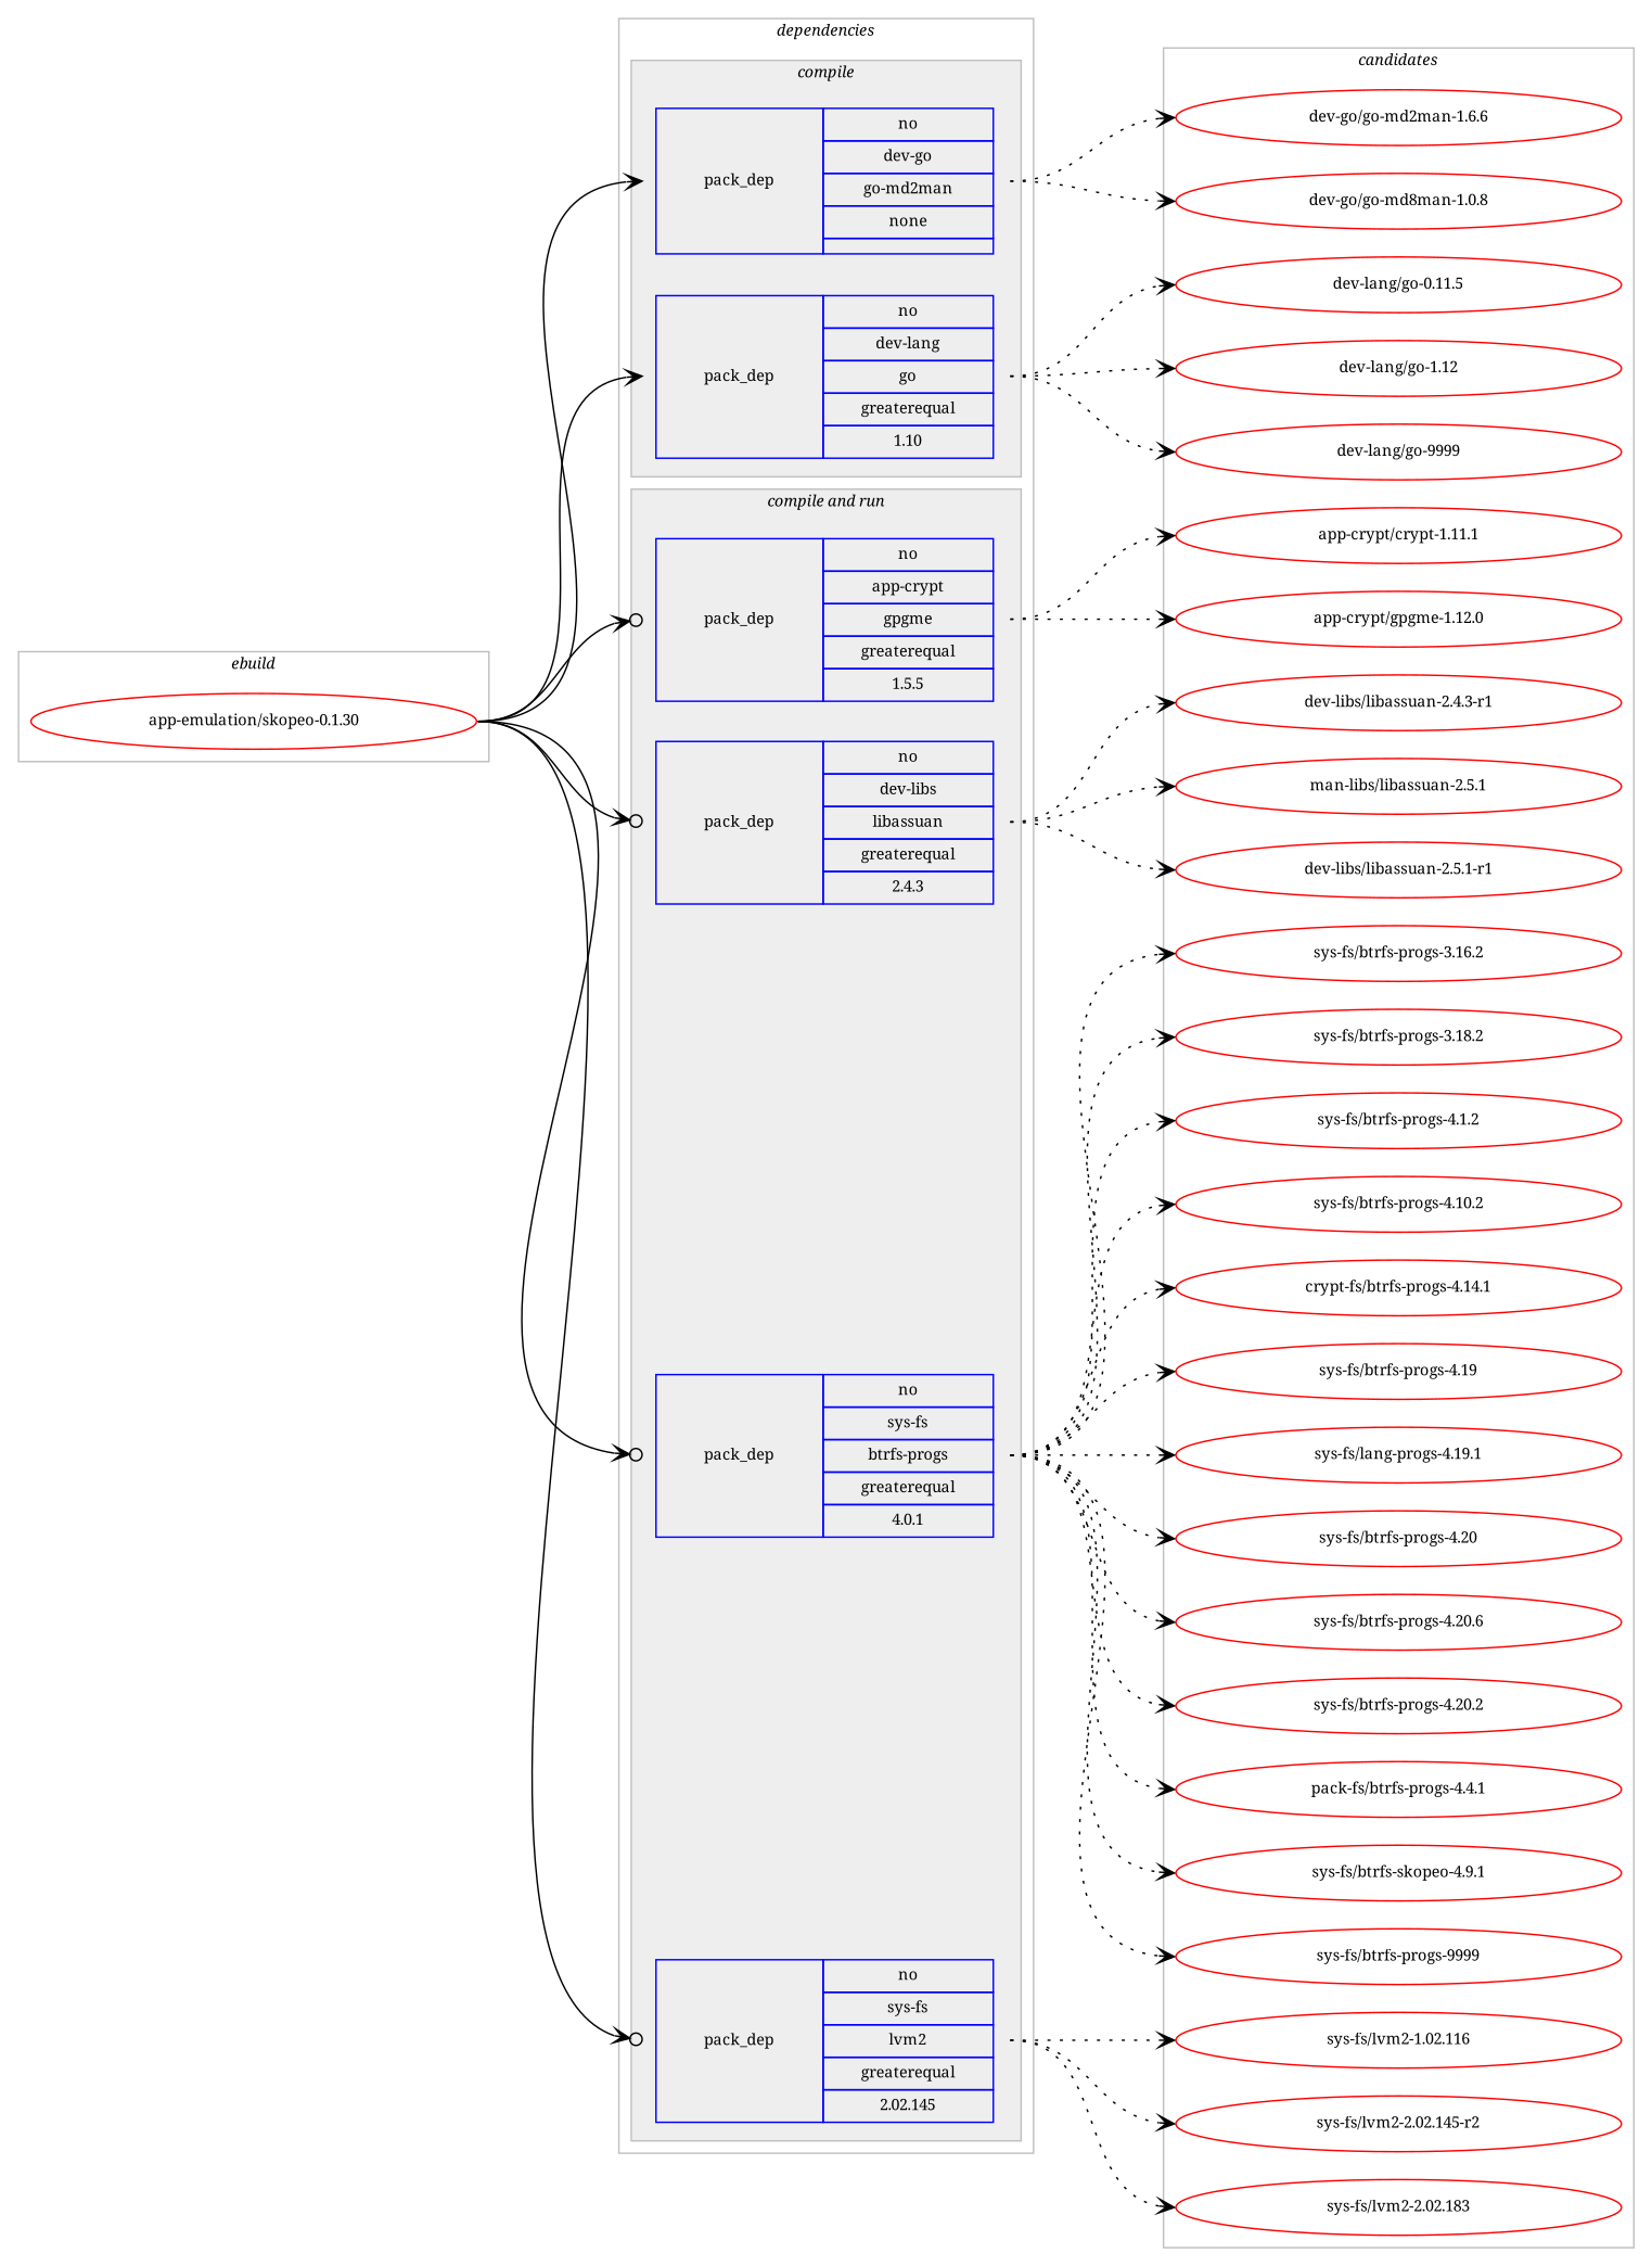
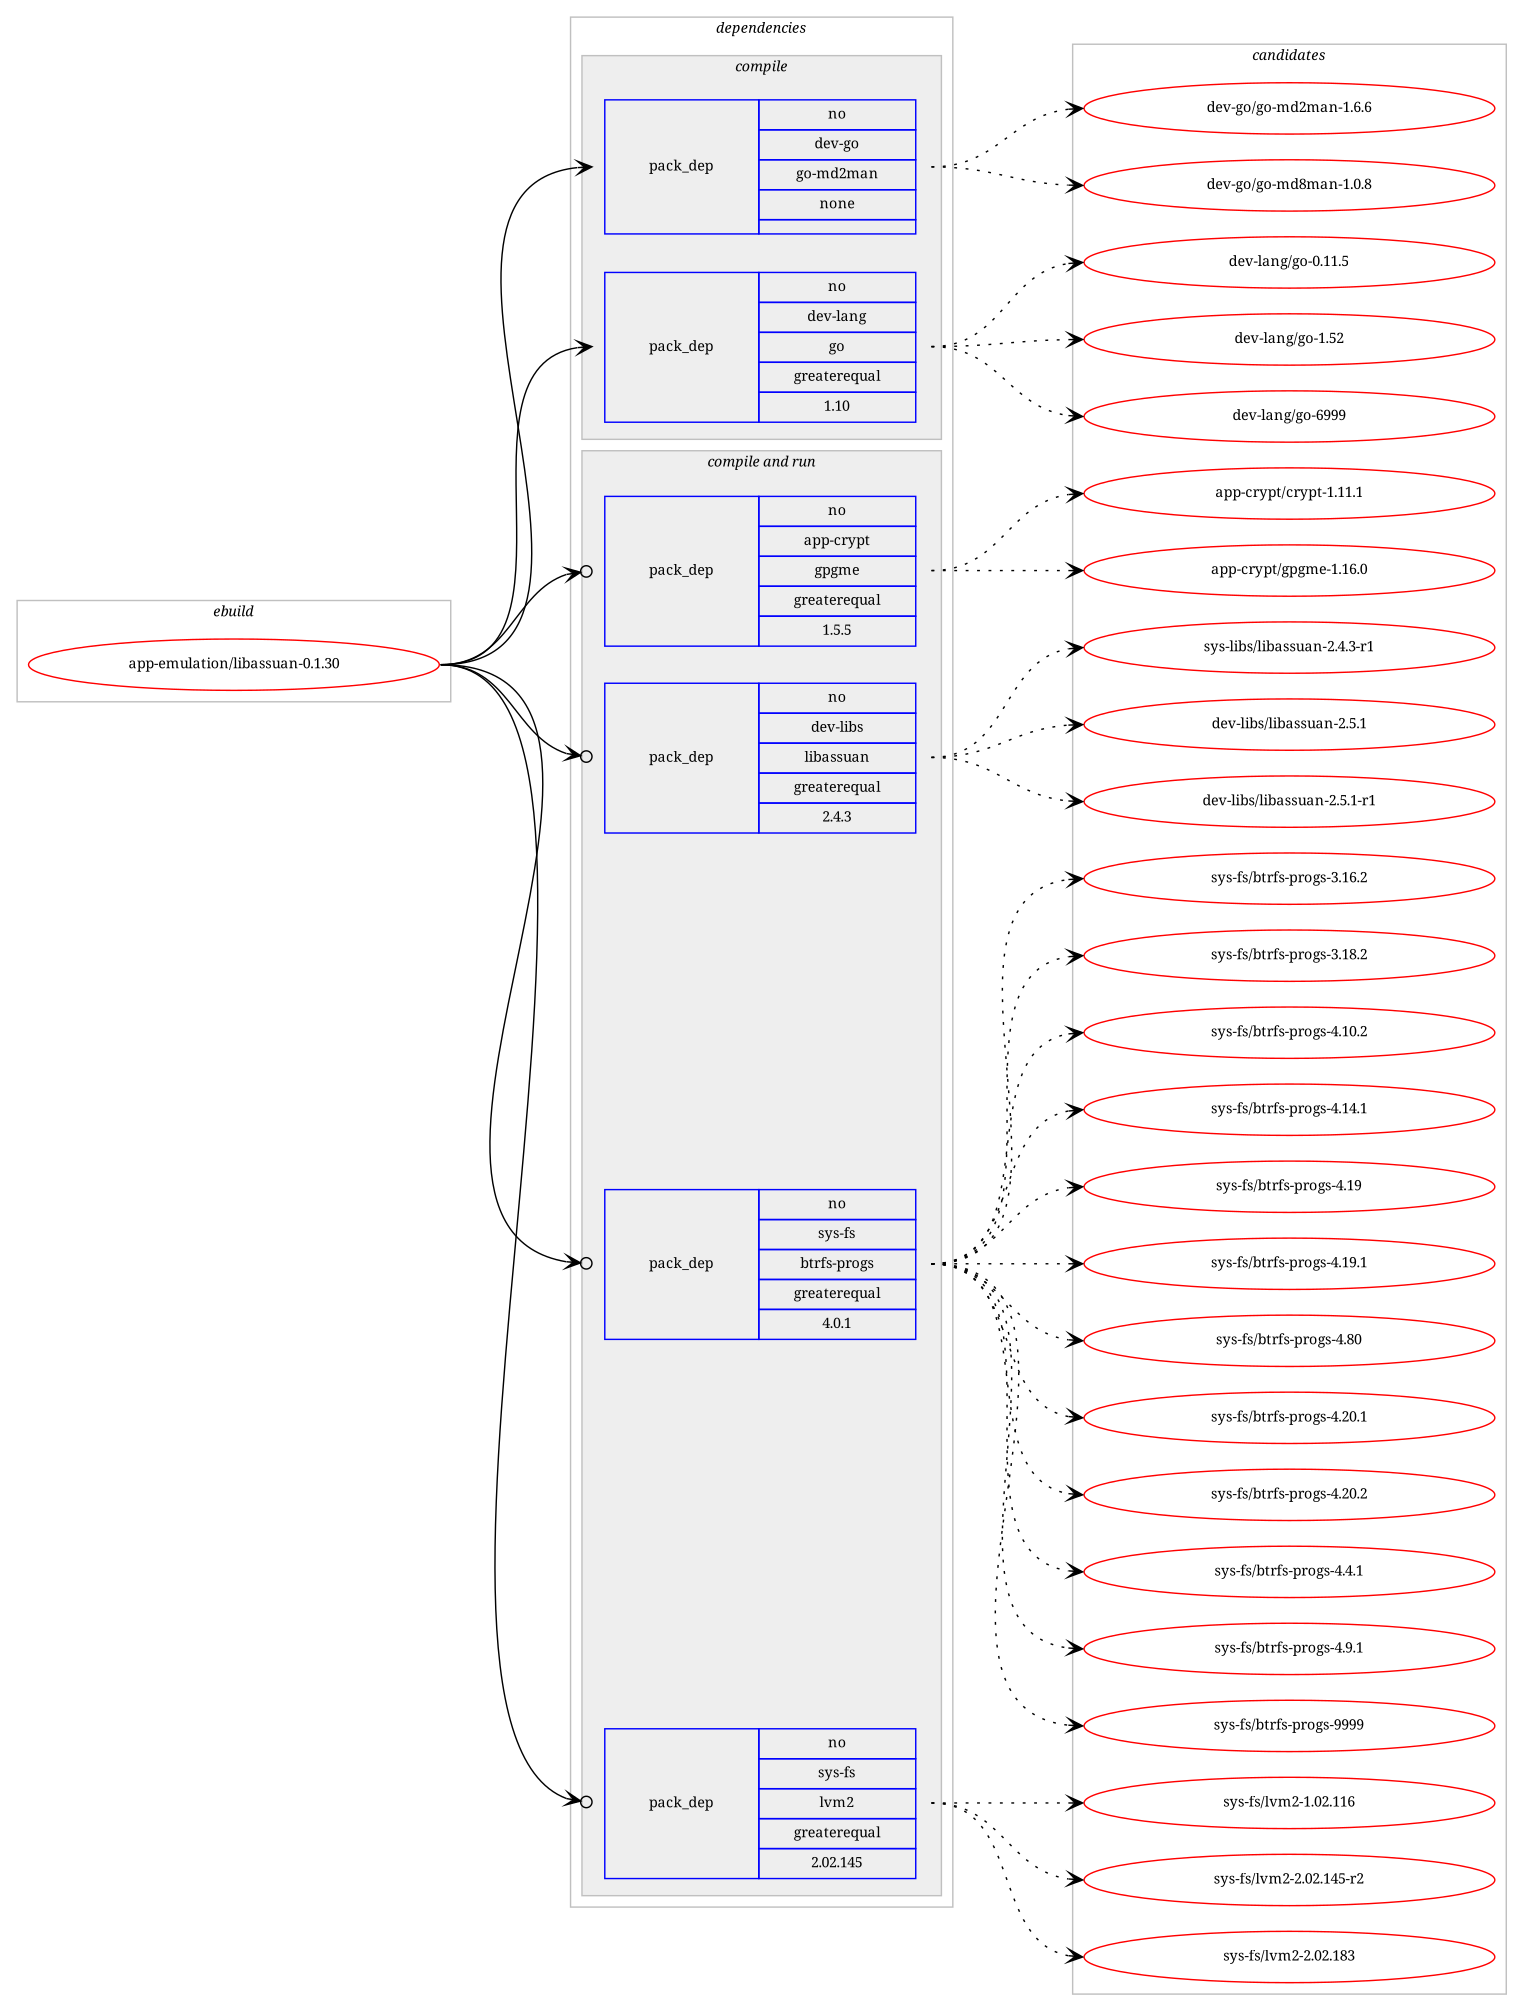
  digraph {
    compound=true
    concentrate=true
    fontname="Noto Serif"
    fontsize=10
    newrank=true
    rankdir=LR
    ranksep=1.5
    node [color=red fontname="Noto Serif" fontsize=10]
    edge [arrowhead=vee fontname="Noto Serif" headport=w style=dotted tailport=e weight=100]
-   n1 [label="app-emulation/skopeo-0.1.30" width=4]
+   n1 [label="app-emulation/libassuan-0.1.30" width=4]
    n2 [color=blue label=<<TABLE BORDER="0" CELLBORDER="1" CELLSPACING="0" CELLPADDING="4" WIDTH="220"><TR><TD ROWSPAN="6" CELLPADDING="30">pack_dep</TD></TR><TR><TD WIDTH="110">no</TD></TR><TR><TD>dev-go</TD></TR><TR><TD>go-md2man</TD></TR><TR><TD>none</TD></TR><TR><TD></TD></TR></TABLE>> shape=none]
    n3 [color=blue label=<<TABLE BORDER="0" CELLBORDER="1" CELLSPACING="0" CELLPADDING="4" WIDTH="220"><TR><TD ROWSPAN="6" CELLPADDING="30">pack_dep</TD></TR><TR><TD WIDTH="110">no</TD></TR><TR><TD>dev-lang</TD></TR><TR><TD>go</TD></TR><TR><TD>greaterequal</TD></TR><TR><TD>1.10</TD></TR></TABLE>> shape=none]
    n4 [color=blue label=<<TABLE BORDER="0" CELLBORDER="1" CELLSPACING="0" CELLPADDING="4" WIDTH="220"><TR><TD ROWSPAN="6" CELLPADDING="30">pack_dep</TD></TR><TR><TD WIDTH="110">no</TD></TR><TR><TD>app-crypt</TD></TR><TR><TD>gpgme</TD></TR><TR><TD>greaterequal</TD></TR><TR><TD>1.5.5</TD></TR></TABLE>> shape=none]
    n5 [color=blue label=<<TABLE BORDER="0" CELLBORDER="1" CELLSPACING="0" CELLPADDING="4" WIDTH="220"><TR><TD ROWSPAN="6" CELLPADDING="30">pack_dep</TD></TR><TR><TD WIDTH="110">no</TD></TR><TR><TD>dev-libs</TD></TR><TR><TD>libassuan</TD></TR><TR><TD>greaterequal</TD></TR><TR><TD>2.4.3</TD></TR></TABLE>> shape=none]
    n6 [color=blue label=<<TABLE BORDER="0" CELLBORDER="1" CELLSPACING="0" CELLPADDING="4" WIDTH="220"><TR><TD ROWSPAN="6" CELLPADDING="30">pack_dep</TD></TR><TR><TD WIDTH="110">no</TD></TR><TR><TD>sys-fs</TD></TR><TR><TD>btrfs-progs</TD></TR><TR><TD>greaterequal</TD></TR><TR><TD>4.0.1</TD></TR></TABLE>> shape=none]
    n7 [color=blue label=<<TABLE BORDER="0" CELLBORDER="1" CELLSPACING="0" CELLPADDING="4" WIDTH="220"><TR><TD ROWSPAN="6" CELLPADDING="30">pack_dep</TD></TR><TR><TD WIDTH="110">no</TD></TR><TR><TD>sys-fs</TD></TR><TR><TD>lvm2</TD></TR><TR><TD>greaterequal</TD></TR><TR><TD>2.02.145</TD></TR></TABLE>> shape=none]
    n8 [label="dev-go/go-md2man-1.6.6" width=4]
    n9 [label="dev-go/go-md8man-1.0.8" width=4]
    n10 [label="dev-lang/go-0.11.5" width=4]
-   n11 [label="dev-lang/go-1.12" width=4]
-   n12 [label="dev-lang/go-9999" width=4]
+   n11 [label="dev-lang/go-1.52" width=4]
+   n12 [label="dev-lang/go-6999" width=4]
    n13 [label="app-crypt/crypt-1.11.1" width=4]
-   n14 [label="app-crypt/gpgme-1.12.0" width=4]
-   n15 [label="dev-libs/libassuan-2.4.3-r1" width=4]
-   n16 [label="man-libs/libassuan-2.5.1" width=4]
+   n14 [label="app-crypt/gpgme-1.16.0" width=4]
+   n15 [label="sys-libs/libassuan-2.4.3-r1" width=4]
+   n16 [label="dev-libs/libassuan-2.5.1" width=4]
    n17 [label="dev-libs/libassuan-2.5.1-r1" width=4]
    n18 [label="sys-fs/btrfs-progs-3.16.2" width=4]
    n19 [label="sys-fs/btrfs-progs-3.18.2" width=4]
-   n20 [label="sys-fs/btrfs-progs-4.1.2" width=4]
    n21 [label="sys-fs/btrfs-progs-4.10.2" width=4]
-   n22 [label="crypt-fs/btrfs-progs-4.14.1" width=4]
+   n22 [label="sys-fs/btrfs-progs-4.14.1" width=4]
    n23 [label="sys-fs/btrfs-progs-4.19" width=4]
-   n24 [label="sys-fs/lang-progs-4.19.1" width=4]
-   n25 [label="sys-fs/btrfs-progs-4.20" width=4]
-   n26 [label="sys-fs/btrfs-progs-4.20.6" width=4]
+   n24 [label="sys-fs/btrfs-progs-4.19.1" width=4]
+   n25 [label="sys-fs/btrfs-progs-4.80" width=4]
+   n26 [label="sys-fs/btrfs-progs-4.20.1" width=4]
    n27 [label="sys-fs/btrfs-progs-4.20.2" width=4]
-   n28 [label="pack-fs/btrfs-progs-4.4.1" width=4]
-   n29 [label="sys-fs/btrfs-skopeo-4.9.1" width=4]
+   n28 [label="sys-fs/btrfs-progs-4.4.1" width=4]
+   n29 [label="sys-fs/btrfs-progs-4.9.1" width=4]
    n30 [label="sys-fs/btrfs-progs-9999" width=4]
    n31 [label="sys-fs/lvm2-1.02.116" width=4]
    n32 [label="sys-fs/lvm2-2.02.145-r2" width=4]
    n33 [label="sys-fs/lvm2-2.02.183" width=4]
    subgraph cluster_1 {
      color=gray
      label=<<i>ebuild</i>>
      rank=same
      n1
    }
    subgraph cluster_2 {
      color=gray
      label=<<i>dependencies</i>>
      subgraph cluster_3 {
        color=gray
        fillcolor="#eeeeee"
        label=<<i>compile</i>>
        style=filled
        subgraph sub_4 {
          color=gray
          fillcolor="#eeeeee"
          label=<<i>compile</i>>
          style=filled
          n2
        }
        subgraph sub_5 {
          color=gray
          fillcolor="#eeeeee"
          label=<<i>compile</i>>
          style=filled
          n3
        }
      }
      subgraph cluster_6 {
        color=gray
        fillcolor="#eeeeee"
        label=<<i>compile and run</i>>
        style=filled
        subgraph sub_7 {
          color=gray
          fillcolor="#eeeeee"
          label=<<i>compile and run</i>>
          style=filled
          n4
        }
        subgraph sub_8 {
          color=gray
          fillcolor="#eeeeee"
          label=<<i>compile and run</i>>
          style=filled
          n5
        }
        subgraph sub_9 {
          color=gray
          fillcolor="#eeeeee"
          label=<<i>compile and run</i>>
          style=filled
          n6
        }
        subgraph sub_10 {
          color=gray
          fillcolor="#eeeeee"
          label=<<i>compile and run</i>>
          style=filled
          n7
        }
      }
      subgraph cluster_11 {
        color=gray
        fillcolor="#eeeeee"
        label=<<i>run</i>>
        style=filled
      }
    }
    subgraph cluster_12 {
      color=gray
      label=<<i>candidates</i>>
      rank=same
      subgraph sub_13 {
        color=black
        label=<<i>candidates</i>>
        nodesep=1
        rank=same
        n8
        n9
      }
      subgraph sub_14 {
        color=black
        label=<<i>candidates</i>>
        nodesep=1
        rank=same
        n10
        n11
        n12
      }
      subgraph sub_15 {
        color=black
        label=<<i>candidates</i>>
        nodesep=1
        rank=same
        n13
        n14
      }
      subgraph sub_16 {
        color=black
        label=<<i>candidates</i>>
        nodesep=1
        rank=same
        n15
        n16
        n17
      }
      subgraph sub_17 {
        color=black
        label=<<i>candidates</i>>
        nodesep=1
        rank=same
        n18
        n19
-       n20
        n21
        n22
        n23
        n24
        n25
        n26
        n27
        n28
        n29
        n30
      }
      subgraph sub_18 {
        color=black
        label=<<i>candidates</i>>
        nodesep=1
        rank=same
        n31
        n32
        n33
      }
    }
    n1 -> n2 [style=solid weight=20]
    n1 -> n3 [style=solid weight=20]
    n1 -> n4 [arrowhead=odotvee style=solid weight=20]
    n1 -> n5 [arrowhead=odotvee style=solid weight=20]
    n1 -> n6 [arrowhead=odotvee style=solid weight=20]
    n1 -> n7 [arrowhead=odotvee style=solid weight=20]
    n2 -> n8
    n2 -> n9
    n3 -> n10
    n3 -> n11
    n3 -> n12
    n4 -> n13
    n4 -> n14
    n5 -> n15
    n5 -> n16
    n5 -> n17
    n6 -> n18
    n6 -> n19
-   n6 -> n20
    n6 -> n21
    n6 -> n22
    n6 -> n23
    n6 -> n24
    n6 -> n25
    n6 -> n26
    n6 -> n27
    n6 -> n28
    n6 -> n29
    n6 -> n30
    n7 -> n31
    n7 -> n32
    n7 -> n33
  }
